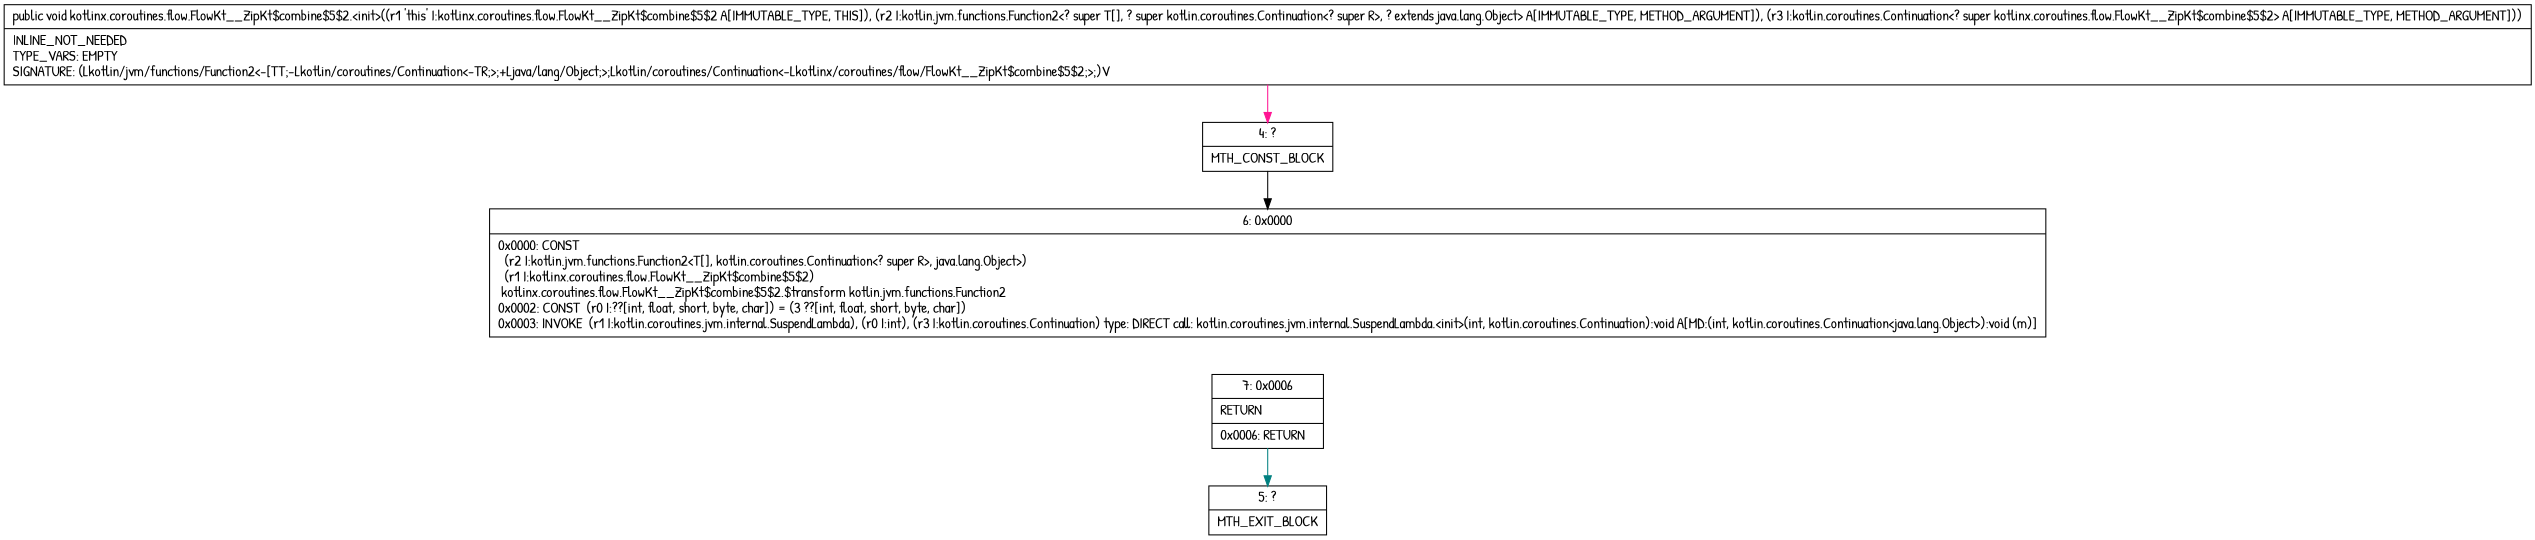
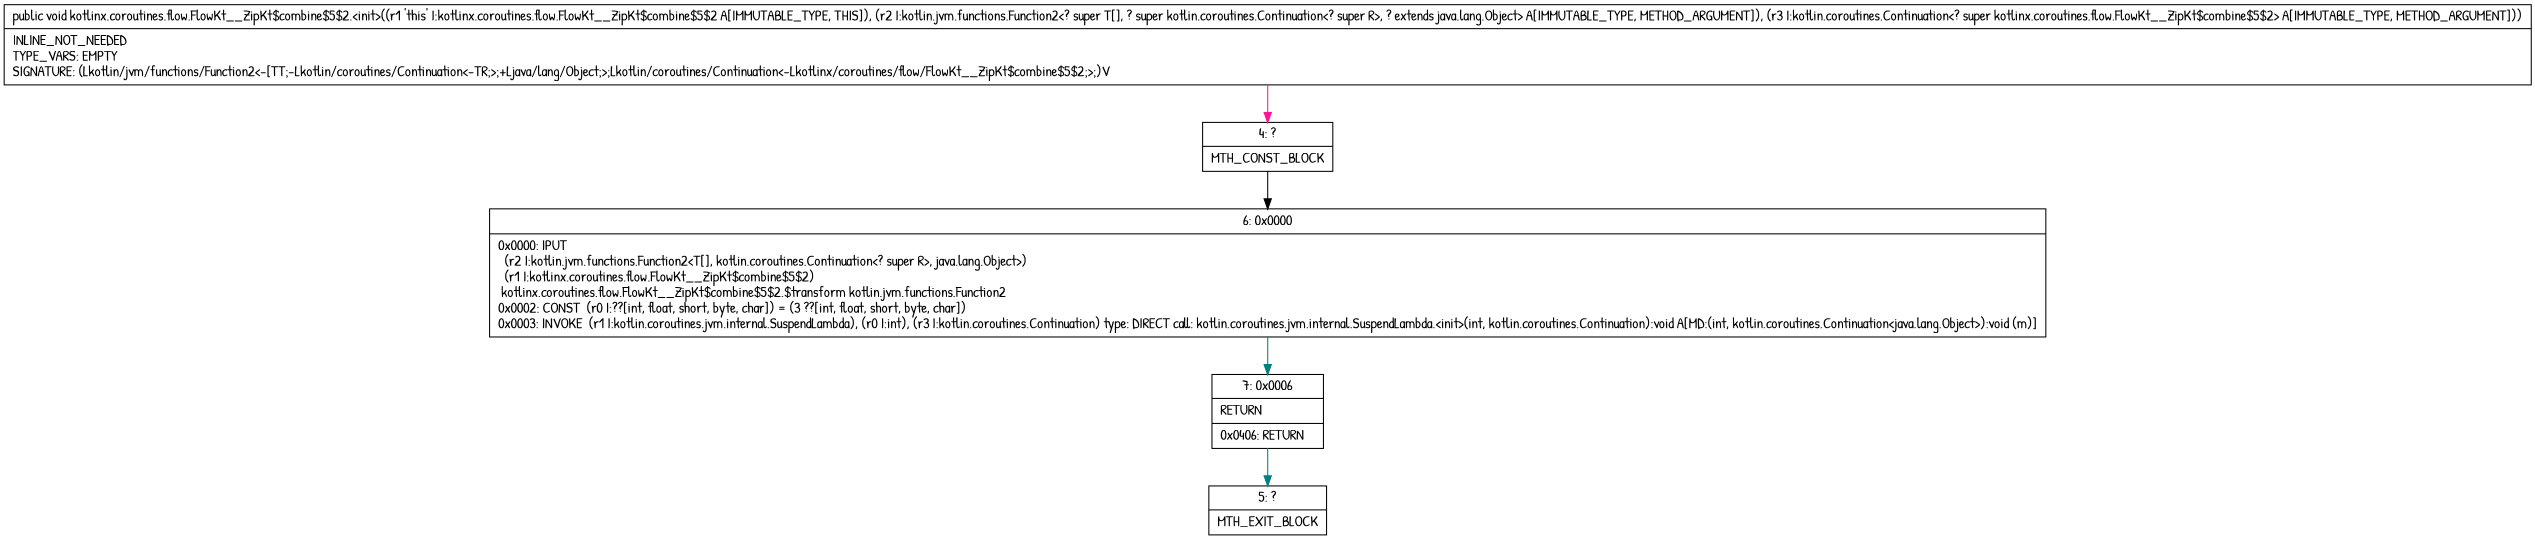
  digraph {
    fontname="Patrick Hand"
    node [fontname="Patrick Hand" shape=record]
    edge [color=teal fontname="Patrick Hand"]
    n1 [label="{4\:\ ?|MTH_CONST_BLOCK\l}"]
-   n2 [label="{6\:\ 0x0000|0x0000: CONST  \l  (r2 I:kotlin.jvm.functions.Function2\<T[], kotlin.coroutines.Continuation\<? super R\>, java.lang.Object\>)\l  (r1 I:kotlinx.coroutines.flow.FlowKt__ZipKt$combine$5$2)\l kotlinx.coroutines.flow.FlowKt__ZipKt$combine$5$2.$transform kotlin.jvm.functions.Function2 \l0x0002: CONST  (r0 I:??[int, float, short, byte, char]) = (3 ??[int, float, short, byte, char]) \l0x0003: INVOKE  (r1 I:kotlin.coroutines.jvm.internal.SuspendLambda), (r0 I:int), (r3 I:kotlin.coroutines.Continuation) type: DIRECT call: kotlin.coroutines.jvm.internal.SuspendLambda.\<init\>(int, kotlin.coroutines.Continuation):void A[MD:(int, kotlin.coroutines.Continuation\<java.lang.Object\>):void (m)]\l}"]
-   n3 [label="{7\:\ 0x0006|RETURN\l|0x0006: RETURN   \l}"]
+   n2 [label="{6\:\ 0x0000|0x0000: IPUT  \l  (r2 I:kotlin.jvm.functions.Function2\<T[], kotlin.coroutines.Continuation\<? super R\>, java.lang.Object\>)\l  (r1 I:kotlinx.coroutines.flow.FlowKt__ZipKt$combine$5$2)\l kotlinx.coroutines.flow.FlowKt__ZipKt$combine$5$2.$transform kotlin.jvm.functions.Function2 \l0x0002: CONST  (r0 I:??[int, float, short, byte, char]) = (3 ??[int, float, short, byte, char]) \l0x0003: INVOKE  (r1 I:kotlin.coroutines.jvm.internal.SuspendLambda), (r0 I:int), (r3 I:kotlin.coroutines.Continuation) type: DIRECT call: kotlin.coroutines.jvm.internal.SuspendLambda.\<init\>(int, kotlin.coroutines.Continuation):void A[MD:(int, kotlin.coroutines.Continuation\<java.lang.Object\>):void (m)]\l}"]
+   n3 [label="{7\:\ 0x0006|RETURN\l|0x0406: RETURN   \l}"]
    n4 [label="{5\:\ ?|MTH_EXIT_BLOCK\l}"]
    n5 [label="{public void kotlinx.coroutines.flow.FlowKt__ZipKt$combine$5$2.\<init\>((r1 'this' I:kotlinx.coroutines.flow.FlowKt__ZipKt$combine$5$2 A[IMMUTABLE_TYPE, THIS]), (r2 I:kotlin.jvm.functions.Function2\<? super T[], ? super kotlin.coroutines.Continuation\<? super R\>, ? extends java.lang.Object\> A[IMMUTABLE_TYPE, METHOD_ARGUMENT]), (r3 I:kotlin.coroutines.Continuation\<? super kotlinx.coroutines.flow.FlowKt__ZipKt$combine$5$2\> A[IMMUTABLE_TYPE, METHOD_ARGUMENT]))  | INLINE_NOT_NEEDED\lTYPE_VARS: EMPTY\lSIGNATURE: (Lkotlin\/jvm\/functions\/Function2\<\-[TT;\-Lkotlin\/coroutines\/Continuation\<\-TR;\>;+Ljava\/lang\/Object;\>;Lkotlin\/coroutines\/Continuation\<\-Lkotlinx\/coroutines\/flow\/FlowKt__ZipKt$combine$5$2;\>;)V\l}"]
    n1 -> n2 [color=black]
+   n2 -> n3
    n3 -> n4
    n5 -> n1 [color=deeppink]
  }
